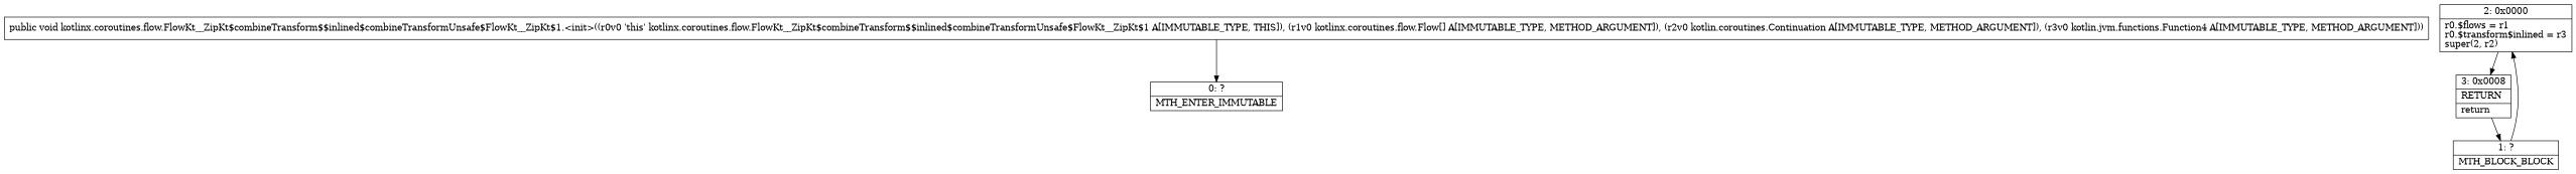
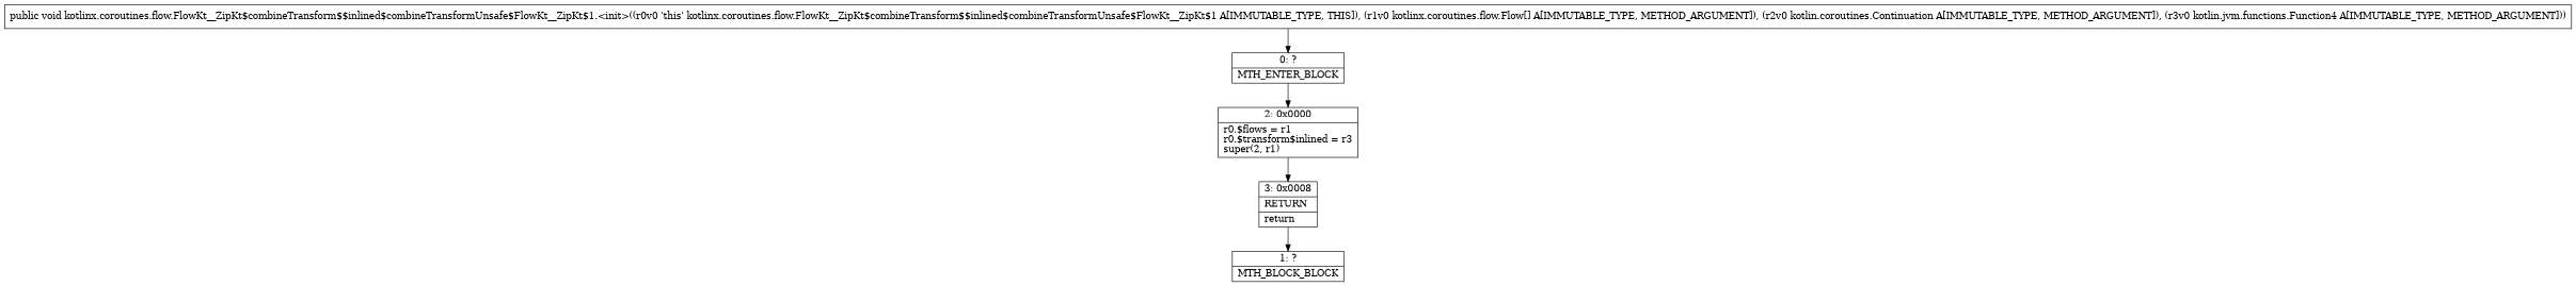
  digraph {
    node [shape=record]
-   n1 [label="{0\:\ ?|MTH_ENTER_IMMUTABLE\l}"]
-   n2 [label="{2\:\ 0x0000|r0.$flows = r1\lr0.$transform$inlined = r3\lsuper(2, r2)\l}"]
+   n1 [label="{0\:\ ?|MTH_ENTER_BLOCK\l}"]
+   n2 [label="{2\:\ 0x0000|r0.$flows = r1\lr0.$transform$inlined = r3\lsuper(2, r1)\l}"]
    n3 [label="{3\:\ 0x0008|RETURN\l|return\l}"]
    n4 [label="{1\:\ ?|MTH_BLOCK_BLOCK\l}"]
    n5 [label="{public void kotlinx.coroutines.flow.FlowKt__ZipKt$combineTransform$$inlined$combineTransformUnsafe$FlowKt__ZipKt$1.\<init\>((r0v0 'this' kotlinx.coroutines.flow.FlowKt__ZipKt$combineTransform$$inlined$combineTransformUnsafe$FlowKt__ZipKt$1 A[IMMUTABLE_TYPE, THIS]), (r1v0 kotlinx.coroutines.flow.Flow[] A[IMMUTABLE_TYPE, METHOD_ARGUMENT]), (r2v0 kotlin.coroutines.Continuation A[IMMUTABLE_TYPE, METHOD_ARGUMENT]), (r3v0 kotlin.jvm.functions.Function4 A[IMMUTABLE_TYPE, METHOD_ARGUMENT])) }"]
-   n4 -> n2
+   n1 -> n2
    n2 -> n3
    n3 -> n4
    n5 -> n1
  }
